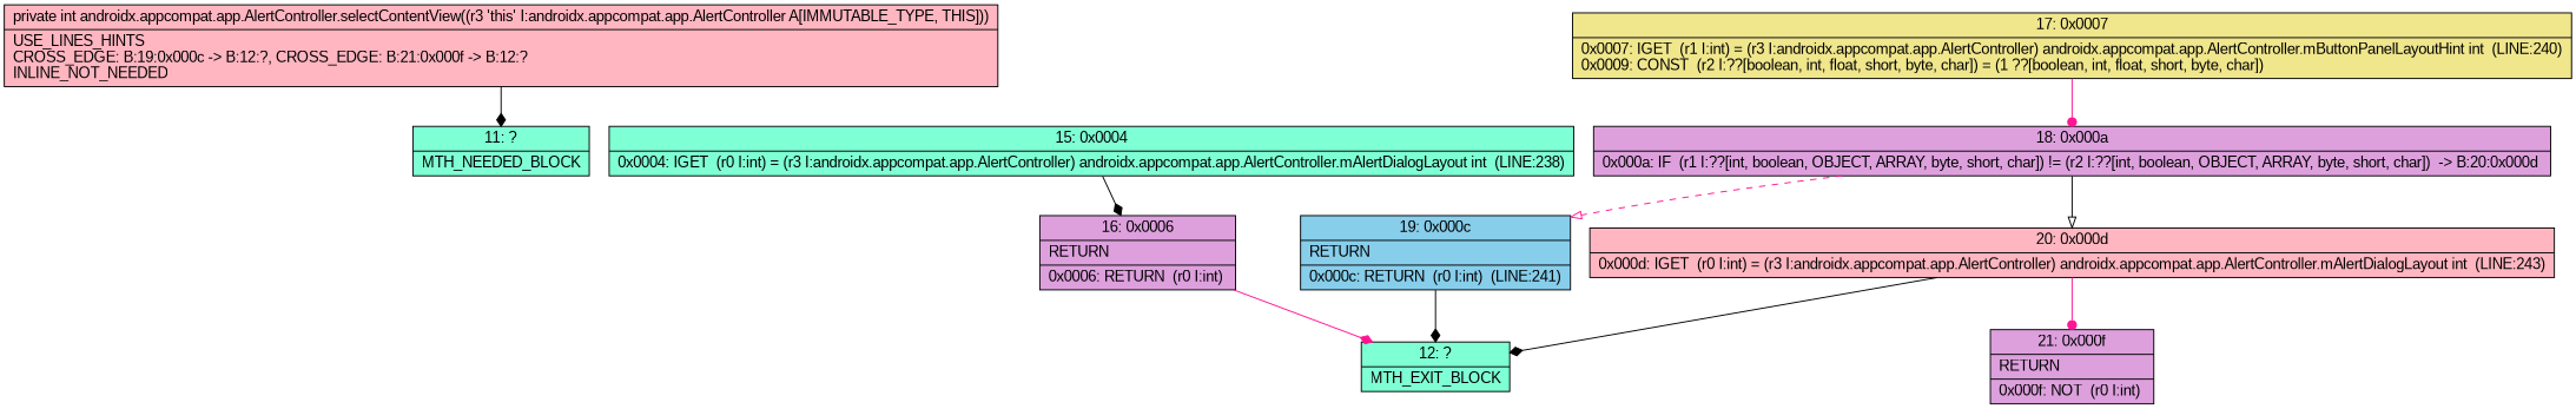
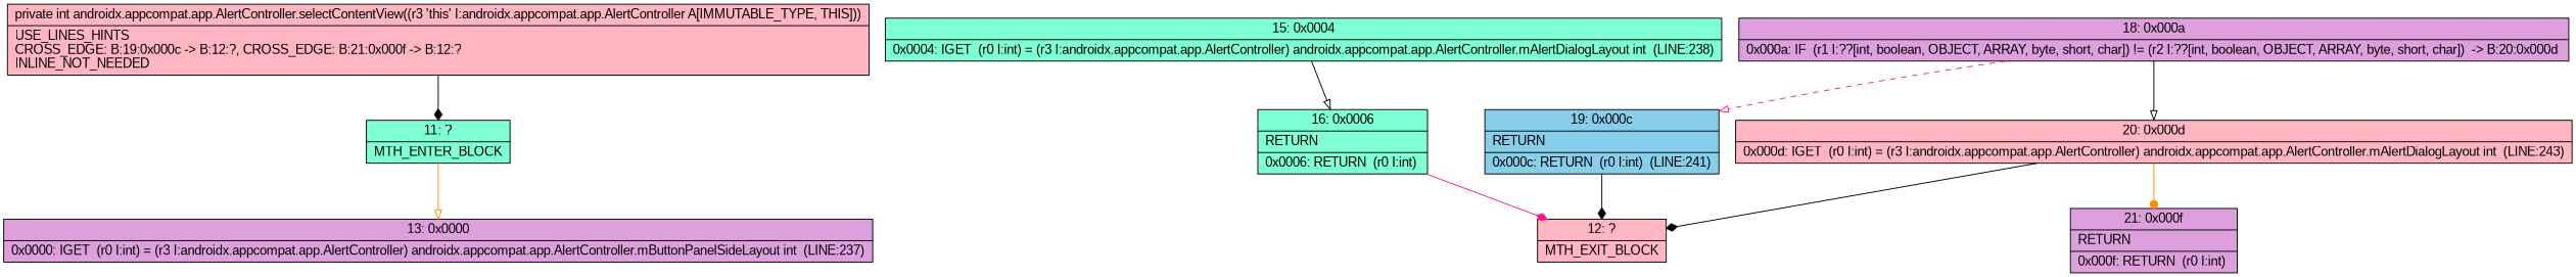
  digraph {
    fontname="Liberation Sans"
    node [fillcolor=aquamarine fontname="Liberation Sans" shape=record style=filled]
    edge [arrowhead=onormal color=black fontname="Liberation Sans"]
-   n1 [label="{11\:\ ?|MTH_NEEDED_BLOCK\l}"]
+   n1 [label="{11\:\ ?|MTH_ENTER_BLOCK\l}"]
+   n2 [fillcolor=plum label="{13\:\ 0x0000|0x0000: IGET  (r0 I:int) = (r3 I:androidx.appcompat.app.AlertController) androidx.appcompat.app.AlertController.mButtonPanelSideLayout int  (LINE:237)\l}"]
    n3 [label="{15\:\ 0x0004|0x0004: IGET  (r0 I:int) = (r3 I:androidx.appcompat.app.AlertController) androidx.appcompat.app.AlertController.mAlertDialogLayout int  (LINE:238)\l}"]
-   n4 [fillcolor=plum label="{16\:\ 0x0006|RETURN\l|0x0006: RETURN  (r0 I:int) \l}"]
-   n5 [fillcolor=khaki label="{17\:\ 0x0007|0x0007: IGET  (r1 I:int) = (r3 I:androidx.appcompat.app.AlertController) androidx.appcompat.app.AlertController.mButtonPanelLayoutHint int  (LINE:240)\l0x0009: CONST  (r2 I:??[boolean, int, float, short, byte, char]) = (1 ??[boolean, int, float, short, byte, char]) \l}"]
+   n4 [label="{16\:\ 0x0006|RETURN\l|0x0006: RETURN  (r0 I:int) \l}"]
    n6 [fillcolor=plum label="{18\:\ 0x000a|0x000a: IF  (r1 I:??[int, boolean, OBJECT, ARRAY, byte, short, char]) != (r2 I:??[int, boolean, OBJECT, ARRAY, byte, short, char])  \-\> B:20:0x000d \l}"]
-   n7 [label="{12\:\ ?|MTH_EXIT_BLOCK\l}"]
+   n7 [fillcolor=lightpink label="{12\:\ ?|MTH_EXIT_BLOCK\l}"]
    n8 [fillcolor=skyblue label="{19\:\ 0x000c|RETURN\l|0x000c: RETURN  (r0 I:int)  (LINE:241)\l}"]
    n9 [fillcolor=lightpink label="{20\:\ 0x000d|0x000d: IGET  (r0 I:int) = (r3 I:androidx.appcompat.app.AlertController) androidx.appcompat.app.AlertController.mAlertDialogLayout int  (LINE:243)\l}"]
-   n10 [fillcolor=plum label="{21\:\ 0x000f|RETURN\l|0x000f: NOT  (r0 I:int) \l}"]
+   n10 [fillcolor=plum label="{21\:\ 0x000f|RETURN\l|0x000f: RETURN  (r0 I:int) \l}"]
    n11 [fillcolor=lightpink label="{private int androidx.appcompat.app.AlertController.selectContentView((r3 'this' I:androidx.appcompat.app.AlertController A[IMMUTABLE_TYPE, THIS]))  | USE_LINES_HINTS\lCROSS_EDGE: B:19:0x000c \-\> B:12:?, CROSS_EDGE: B:21:0x000f \-\> B:12:?\lINLINE_NOT_NEEDED\l}"]
-   n3 -> n4 [arrowhead=diamond]
+   n1 -> n2 [color=darkorange]
+   n3 -> n4
    n4 -> n7 [arrowhead=diamond color=deeppink]
-   n5 -> n6 [arrowhead=dot color=deeppink]
    n6 -> n8 [color=deeppink style=dashed]
    n6 -> n9
    n8 -> n7 [arrowhead=diamond]
    n9 -> n7 [arrowhead=diamond]
-   n9 -> n10 [arrowhead=dot color=deeppink]
+   n9 -> n10 [arrowhead=dot color=darkorange]
    n11 -> n1 [arrowhead=diamond]
  }
